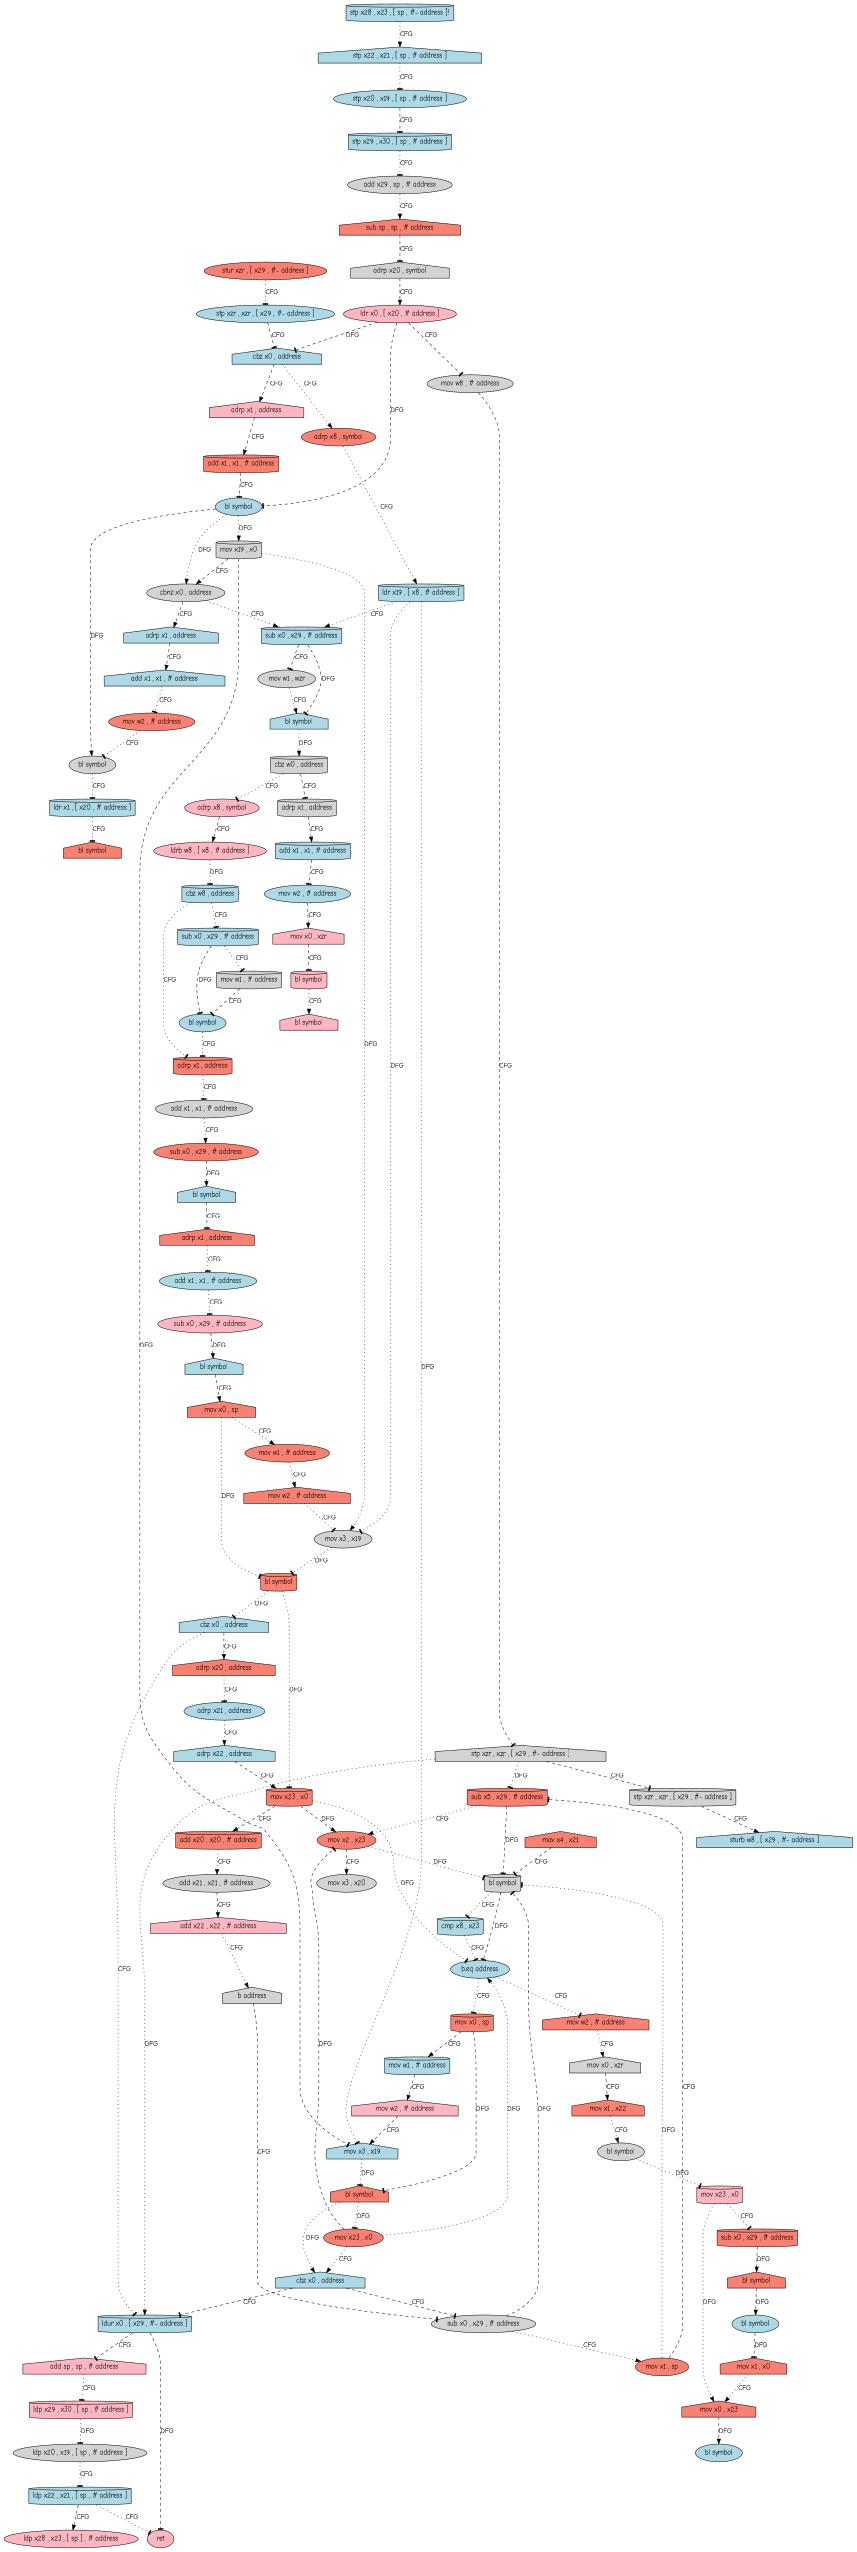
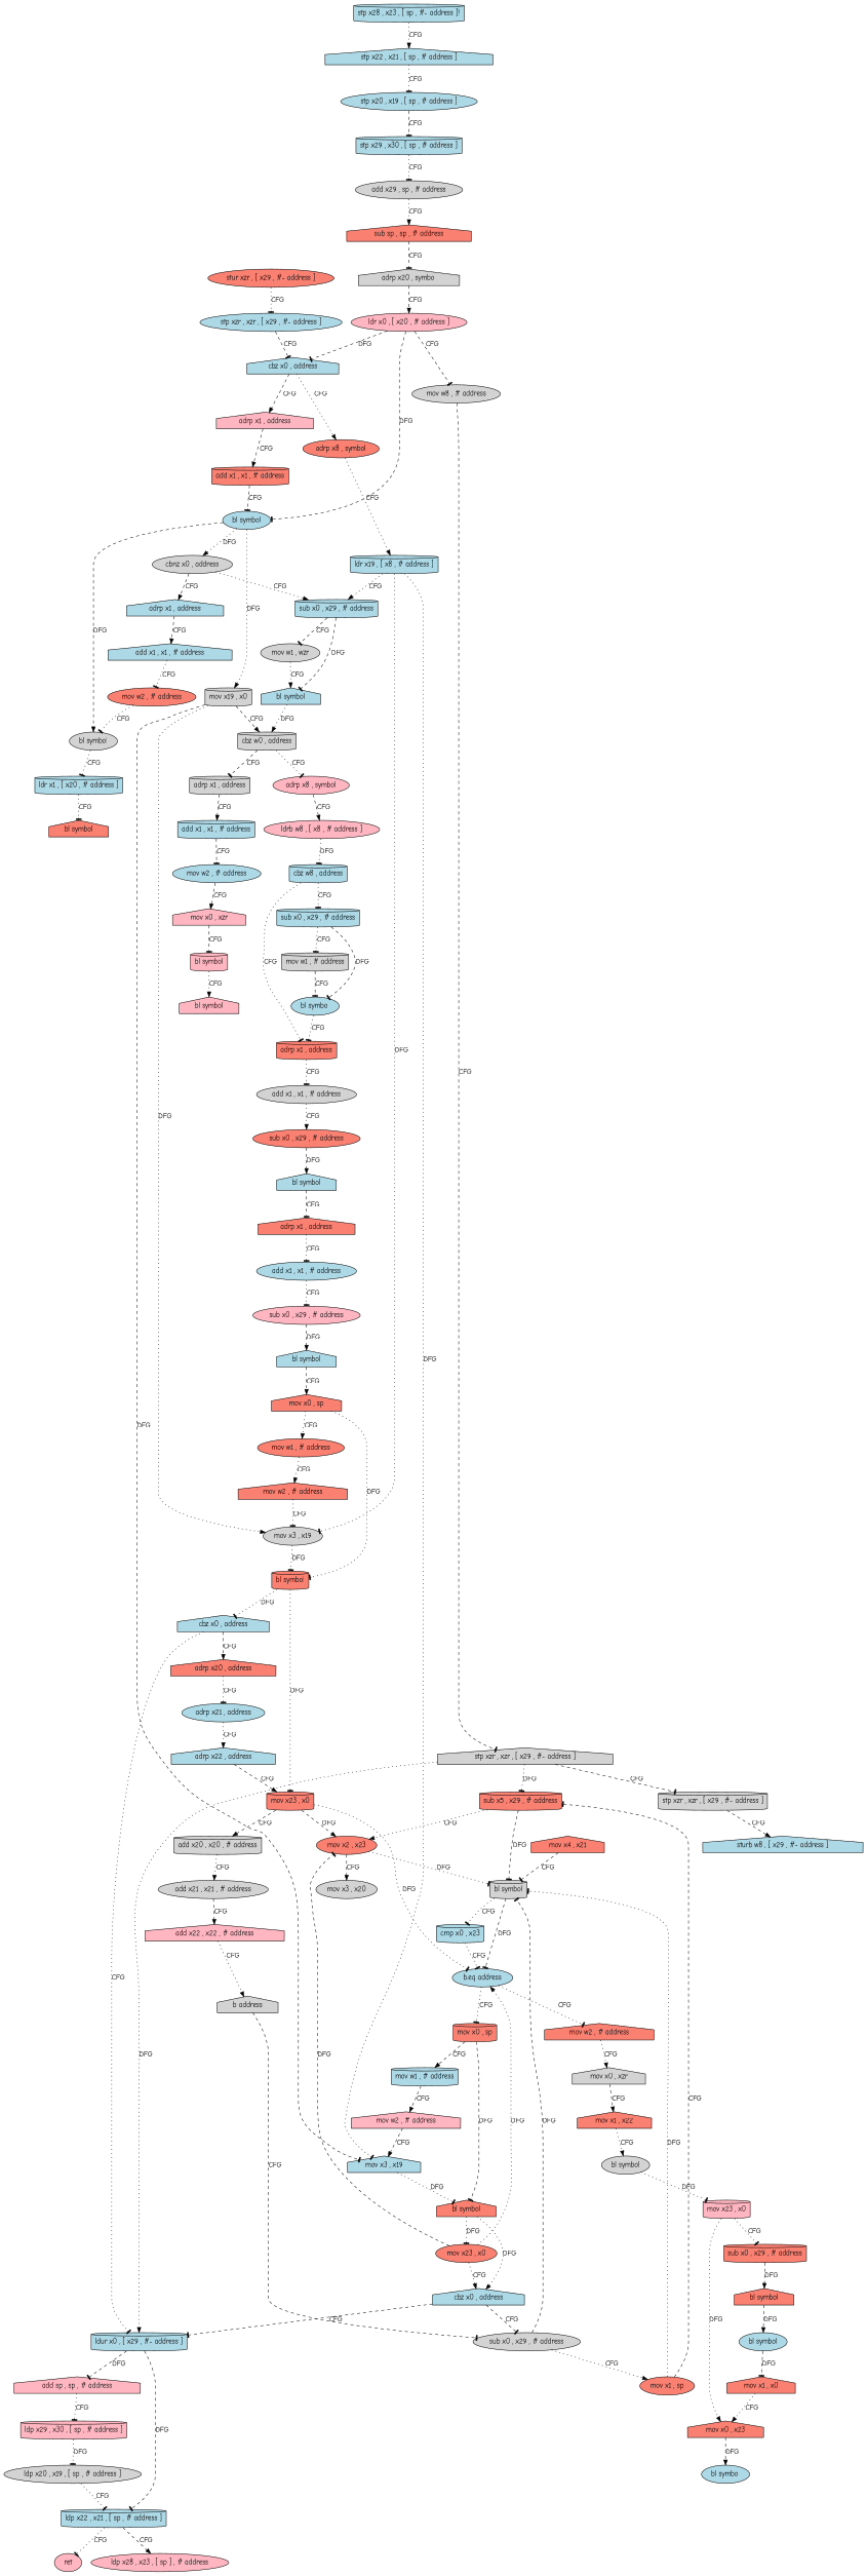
  digraph {
    fontname="Comic Neue"
    node [fillcolor=lightblue fontname="Comic Neue" shape=ellipse style=filled]
    edge [arrowhead=tee fontname="Comic Neue" style=dotted]
    n1 [label="stp x28 , x23 , [ sp , #- address ]!" shape=cylinder]
    n2 [label="stp x22 , x21 , [ sp , # address ]" shape=house]
    n3 [label="stp x20 , x19 , [ sp , # address ]"]
    n4 [label="stp x29 , x30 , [ sp , # address ]" shape=cylinder]
    n5 [fillcolor=lightgrey label="add x29 , sp , # address"]
    n6 [fillcolor=salmon label="sub sp , sp , # address" shape=house]
    n7 [fillcolor=lightgrey label="adrp x20 , symbol" shape=house]
    n8 [fillcolor=lightpink label="ldr x0 , [ x20 , # address ]"]
    n9 [fillcolor=lightgrey label="mov w8 , # address"]
    n10 [label="cbz x0 , address" shape=house]
    n11 [label="bl symbol"]
    n12 [fillcolor=lightgrey label="stp xzr , xzr , [ x29 , #- address ]" shape=house]
    n13 [fillcolor=salmon label="adrp x8 , symbol"]
    n14 [fillcolor=lightpink label="adrp x1 , address" shape=house]
    n15 [fillcolor=lightgrey label="mov x19 , x0" shape=cylinder]
    n16 [fillcolor=lightgrey label="cbnz x0 , address"]
    n17 [fillcolor=lightgrey label="bl symbol"]
    n18 [fillcolor=lightgrey label="stp xzr , xzr , [ x29 , #- address ]" shape=cylinder]
    n19 [label="ldur x0 , [ x29 , #- address ]" shape=cylinder]
    n20 [fillcolor=salmon label="sub x5 , x29 , # address" shape=cylinder]
    n21 [label="sturb w8 , [ x29 , #- address ]" shape=house]
    n22 [fillcolor=lightpink label="add sp , sp , # address" shape=house]
    n23 [fillcolor=lightpink label=ret]
    n24 [fillcolor=salmon label="mov x2 , x23"]
    n25 [fillcolor=lightgrey label="bl symbol" shape=cylinder]
    n26 [fillcolor=salmon label="stur xzr , [ x29 , #- address ]"]
    n27 [label="stp xzr , xzr , [ x29 , #- address ]"]
    n28 [label="ldr x19 , [ x8 , # address ]" shape=cylinder]
    n29 [fillcolor=salmon label="add x1 , x1 , # address" shape=cylinder]
    n30 [label="sub x0 , x29 , # address" shape=cylinder]
    n31 [fillcolor=lightgrey label="mov x3 , x19"]
    n32 [label="mov x3 , x19" shape=house]
    n33 [fillcolor=lightgrey label="mov w1 , wzr"]
    n34 [label="bl symbol" shape=house]
    n35 [fillcolor=salmon label="bl symbol" shape=cylinder]
    n36 [fillcolor=salmon label="bl symbol" shape=house]
    n37 [fillcolor=lightgrey label="cbz w0 , address" shape=cylinder]
    n38 [label="adrp x1 , address" shape=house]
    n39 [label="ldr x1 , [ x20 , # address ]" shape=cylinder]
    n40 [label="add x1 , x1 , # address" shape=house]
    n41 [fillcolor=salmon label="mov w2 , # address"]
    n42 [fillcolor=lightpink label="adrp x8 , symbol"]
    n43 [fillcolor=lightpink label="ldrb w8 , [ x8 , # address ]"]
    n44 [label="cbz w8 , address" shape=cylinder]
    n45 [fillcolor=salmon label="adrp x1 , address" shape=cylinder]
    n46 [label="sub x0 , x29 , # address" shape=cylinder]
    n47 [fillcolor=lightgrey label="add x1 , x1 , # address"]
    n48 [fillcolor=lightgrey label="mov w1 , # address" shape=cylinder]
    n49 [label="bl symbol"]
    n50 [fillcolor=salmon label="sub x0 , x29 , # address"]
    n51 [fillcolor=lightgrey label="adrp x1 , address" shape=cylinder]
    n52 [label="add x1 , x1 , # address" shape=cylinder]
    n53 [label="mov w2 , # address"]
    n54 [fillcolor=lightpink label="mov x0 , xzr" shape=house]
    n55 [fillcolor=lightpink label="bl symbol" shape=cylinder]
    n56 [fillcolor=lightpink label="bl symbol" shape=house]
    n57 [fillcolor=salmon label="bl symbol" shape=house]
    n58 [label="bl symbol" shape=house]
    n59 [fillcolor=salmon label="adrp x1 , address" shape=house]
    n60 [label="add x1 , x1 , # address"]
    n61 [fillcolor=lightpink label="sub x0 , x29 , # address"]
    n62 [label="bl symbol" shape=house]
    n63 [fillcolor=salmon label="mov x0 , sp" shape=house]
    n64 [fillcolor=salmon label="mov w1 , # address"]
    n65 [fillcolor=salmon label="mov w2 , # address" shape=house]
    n66 [label="cbz x0 , address" shape=house]
    n67 [fillcolor=salmon label="mov x23 , x0" shape=cylinder]
    n68 [fillcolor=salmon label="adrp x20 , address" shape=house]
-   n69 [fillcolor=salmon label="add x20 , x20 , # address" shape=cylinder]
+   n69 [fillcolor=lightgrey label="add x20 , x20 , # address" shape=cylinder]
    n70 [label="b.eq address"]
    n71 [label="adrp x21 , address"]
    n72 [fillcolor=lightpink label="ldp x29 , x30 , [ sp , # address ]" shape=cylinder]
    n73 [label="adrp x22 , address" shape=house]
    n74 [fillcolor=lightgrey label="ldp x20 , x19 , [ sp , # address ]"]
    n75 [label="ldp x22 , x21 , [ sp , # address ]" shape=cylinder]
    n76 [fillcolor=lightpink label="ldp x28 , x23 , [ sp ] , # address"]
    n77 [fillcolor=lightgrey label="add x21 , x21 , # address"]
    n78 [fillcolor=lightgrey label="mov x3 , x20"]
    n79 [fillcolor=salmon label="mov x0 , sp" shape=cylinder]
    n80 [fillcolor=salmon label="mov w2 , # address" shape=house]
    n81 [fillcolor=lightpink label="add x22 , x22 , # address" shape=house]
    n82 [fillcolor=lightgrey label="b address" shape=house]
    n83 [fillcolor=lightgrey label="sub x0 , x29 , # address"]
    n84 [fillcolor=salmon label="mov x1 , sp"]
-   n85 [label="cmp x8 , x23" shape=cylinder]
+   n85 [label="cmp x0 , x23" shape=cylinder]
    n86 [fillcolor=salmon label="mov x4 , x21" shape=house]
    n87 [label="mov w1 , # address" shape=cylinder]
    n88 [fillcolor=lightgrey label="mov x0 , xzr" shape=house]
    n89 [fillcolor=lightpink label="mov w2 , # address" shape=house]
    n90 [fillcolor=salmon label="mov x23 , x0"]
    n91 [label="cbz x0 , address" shape=house]
    n92 [fillcolor=salmon label="mov x1 , x22" shape=house]
    n93 [fillcolor=lightgrey label="bl symbol"]
    n94 [fillcolor=lightpink label="mov x23 , x0" shape=cylinder]
    n95 [fillcolor=salmon label="sub x0 , x29 , # address" shape=cylinder]
    n96 [fillcolor=salmon label="mov x0 , x23" shape=house]
    n97 [fillcolor=salmon label="bl symbol" shape=house]
    n98 [label="bl symbol"]
    n99 [label="bl symbol"]
    n100 [fillcolor=salmon label="mov x1 , x0" shape=house]
    n1 -> n2 [arrowhead=normal label=CFG]
    n2 -> n3 [label=CFG]
    n3 -> n4 [label=CFG style=dashed]
    n4 -> n5 [label=CFG]
    n5 -> n6 [arrowhead=normal label=CFG]
    n6 -> n7 [label=CFG style=dashed]
    n7 -> n8 [arrowhead=normal label=CFG style=dashed]
    n8 -> n9 [label=CFG style=dashed]
    n8 -> n10 [label=DFG style=dashed]
    n8 -> n11 [label=DFG style=dashed]
    n9 -> n12 [label=CFG style=dashed]
    n10 -> n13 [arrowhead=normal label=CFG]
    n10 -> n14 [arrowhead=normal label=CFG style=dashed]
    n11 -> n15 [arrowhead=normal label=DFG]
    n11 -> n16 [arrowhead=normal label=DFG]
    n11 -> n17 [arrowhead=normal label=DFG style=dashed]
    n12 -> n18 [label=CFG style=dashed]
    n12 -> n19 [arrowhead=normal label=DFG]
    n12 -> n20 [label=DFG]
    n13 -> n28 [arrowhead=normal label=CFG]
    n14 -> n29 [arrowhead=normal label=CFG style=dashed]
-   n15 -> n16 [arrowhead=normal label=CFG style=dashed]
+   n15 -> n37 [arrowhead=normal label=CFG style=dashed]
    n15 -> n31 [arrowhead=normal label=DFG]
    n15 -> n32 [label=DFG style=dashed]
    n16 -> n30 [arrowhead=normal label=CFG]
    n16 -> n38 [arrowhead=normal label=CFG style=dashed]
    n17 -> n39 [label=CFG]
    n18 -> n21 [arrowhead=normal label=CFG style=dashed]
-   n19 -> n22 [label=CFG style=dashed]
-   n19 -> n23 [label=DFG style=dashed]
+   n19 -> n22 [label=DFG style=dashed]
+   n19 -> n75 [label=DFG style=dashed]
    n20 -> n24 [arrowhead=normal label=CFG]
    n20 -> n25 [label=DFG style=dashed]
    n22 -> n72 [label=CFG]
    n24 -> n25 [label=DFG]
    n24 -> n78 [arrowhead=normal label=CFG style=dashed]
    n25 -> n70 [label=DFG style=dashed]
    n25 -> n85 [label=CFG]
    n26 -> n27 [label=CFG]
    n27 -> n10 [label=CFG style=dashed]
    n28 -> n30 [arrowhead=normal label=CFG]
    n28 -> n31 [label=DFG]
    n28 -> n32 [label=DFG]
    n29 -> n11 [label=CFG style=dashed]
    n30 -> n33 [label=CFG style=dashed]
    n30 -> n34 [label=DFG style=dashed]
    n31 -> n35 [label=DFG]
    n32 -> n36 [label=DFG]
    n33 -> n34 [arrowhead=normal label=CFG]
    n34 -> n37 [arrowhead=normal label=DFG]
    n35 -> n66 [label=DFG]
    n35 -> n67 [label=DFG]
    n36 -> n90 [label=DFG]
    n36 -> n91 [arrowhead=normal label=DFG]
    n37 -> n42 [label=CFG]
    n37 -> n51 [label=CFG style=dashed]
    n38 -> n40 [arrowhead=normal label=CFG style=dashed]
    n39 -> n57 [label=CFG]
    n40 -> n41 [label=CFG]
    n41 -> n17 [label=CFG]
    n42 -> n43 [arrowhead=normal label=CFG style=dashed]
    n43 -> n44 [label=DFG]
    n44 -> n45 [label=CFG]
    n44 -> n46 [label=CFG]
    n45 -> n47 [label=CFG]
    n46 -> n48 [label=CFG]
    n46 -> n49 [label=DFG style=dashed]
    n47 -> n50 [arrowhead=normal label=CFG]
    n48 -> n49 [label=CFG style=dashed]
    n49 -> n45 [label=CFG]
    n50 -> n58 [arrowhead=normal label=DFG style=dashed]
    n51 -> n52 [arrowhead=normal label=CFG style=dashed]
    n52 -> n53 [label=CFG style=dashed]
    n53 -> n54 [arrowhead=normal label=CFG style=dashed]
    n54 -> n55 [label=CFG style=dashed]
    n55 -> n56 [arrowhead=normal label=CFG]
    n58 -> n59 [label=CFG style=dashed]
    n59 -> n60 [label=CFG]
    n60 -> n61 [label=CFG]
    n61 -> n62 [arrowhead=normal label=DFG style=dashed]
    n62 -> n63 [arrowhead=normal label=CFG style=dashed]
    n63 -> n35 [label=DFG]
    n63 -> n64 [arrowhead=normal label=CFG]
    n64 -> n65 [arrowhead=normal label=CFG]
    n65 -> n31 [label=CFG]
    n66 -> n19 [label=CFG]
    n66 -> n68 [arrowhead=normal label=CFG style=dashed]
    n67 -> n24 [arrowhead=normal label=DFG style=dashed]
    n67 -> n69 [arrowhead=normal label=CFG style=dashed]
    n67 -> n70 [label=DFG]
    n68 -> n71 [label=CFG]
    n69 -> n77 [arrowhead=normal label=CFG]
    n70 -> n79 [label=CFG]
    n70 -> n80 [label=CFG]
    n71 -> n73 [arrowhead=normal label=CFG]
    n72 -> n74 [label=DFG]
    n73 -> n67 [arrowhead=normal label=CFG style=dashed]
    n74 -> n75 [label=CFG]
    n75 -> n23 [label=CFG]
    n75 -> n76 [arrowhead=normal label=CFG style=dashed]
    n77 -> n81 [arrowhead=normal label=CFG style=dashed]
    n79 -> n36 [label=DFG style=dashed]
    n79 -> n87 [arrowhead=normal label=CFG style=dashed]
    n80 -> n88 [arrowhead=normal label=CFG]
    n81 -> n82 [arrowhead=normal label=CFG]
    n82 -> n83 [label=CFG style=dashed]
    n83 -> n25 [label=DFG style=dashed]
    n83 -> n84 [arrowhead=normal label=CFG]
    n84 -> n20 [label=CFG style=dashed]
    n84 -> n25 [label=DFG]
    n85 -> n70 [label=CFG]
    n86 -> n25 [label=CFG style=dashed]
    n87 -> n89 [arrowhead=normal label=CFG style=dashed]
    n88 -> n92 [arrowhead=normal label=CFG style=dashed]
    n89 -> n32 [arrowhead=normal label=CFG style=dashed]
    n90 -> n24 [label=DFG style=dashed]
    n90 -> n70 [arrowhead=normal label=DFG]
    n90 -> n91 [arrowhead=normal label=CFG]
    n91 -> n19 [label=CFG style=dashed]
    n91 -> n83 [label=CFG style=dashed]
    n92 -> n93 [arrowhead=normal label=CFG]
    n93 -> n94 [label=DFG]
    n94 -> n95 [label=CFG]
    n94 -> n96 [arrowhead=normal label=DFG]
    n95 -> n97 [arrowhead=normal label=DFG style=dashed]
    n96 -> n98 [arrowhead=normal label=DFG style=dashed]
    n97 -> n99 [arrowhead=normal label=DFG style=dashed]
    n99 -> n100 [label=DFG style=dashed]
    n100 -> n96 [arrowhead=normal label=CFG]
  }
